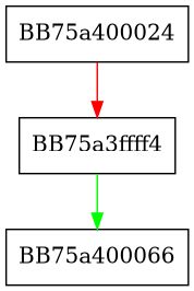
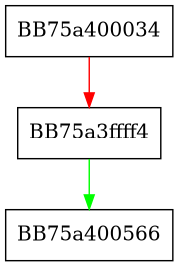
  digraph {
    splines=ortho
    node [shape=box]
    BB75a3ffff4
-   BB75a400066
-   BB75a400034 [label=BB75a400024]
+   BB75a400066 [label=BB75a400566]
+   BB75a400034
    BB75a3ffff4 -> BB75a400066 [color=green]
    BB75a400034 -> BB75a3ffff4 [color=red]
  }
